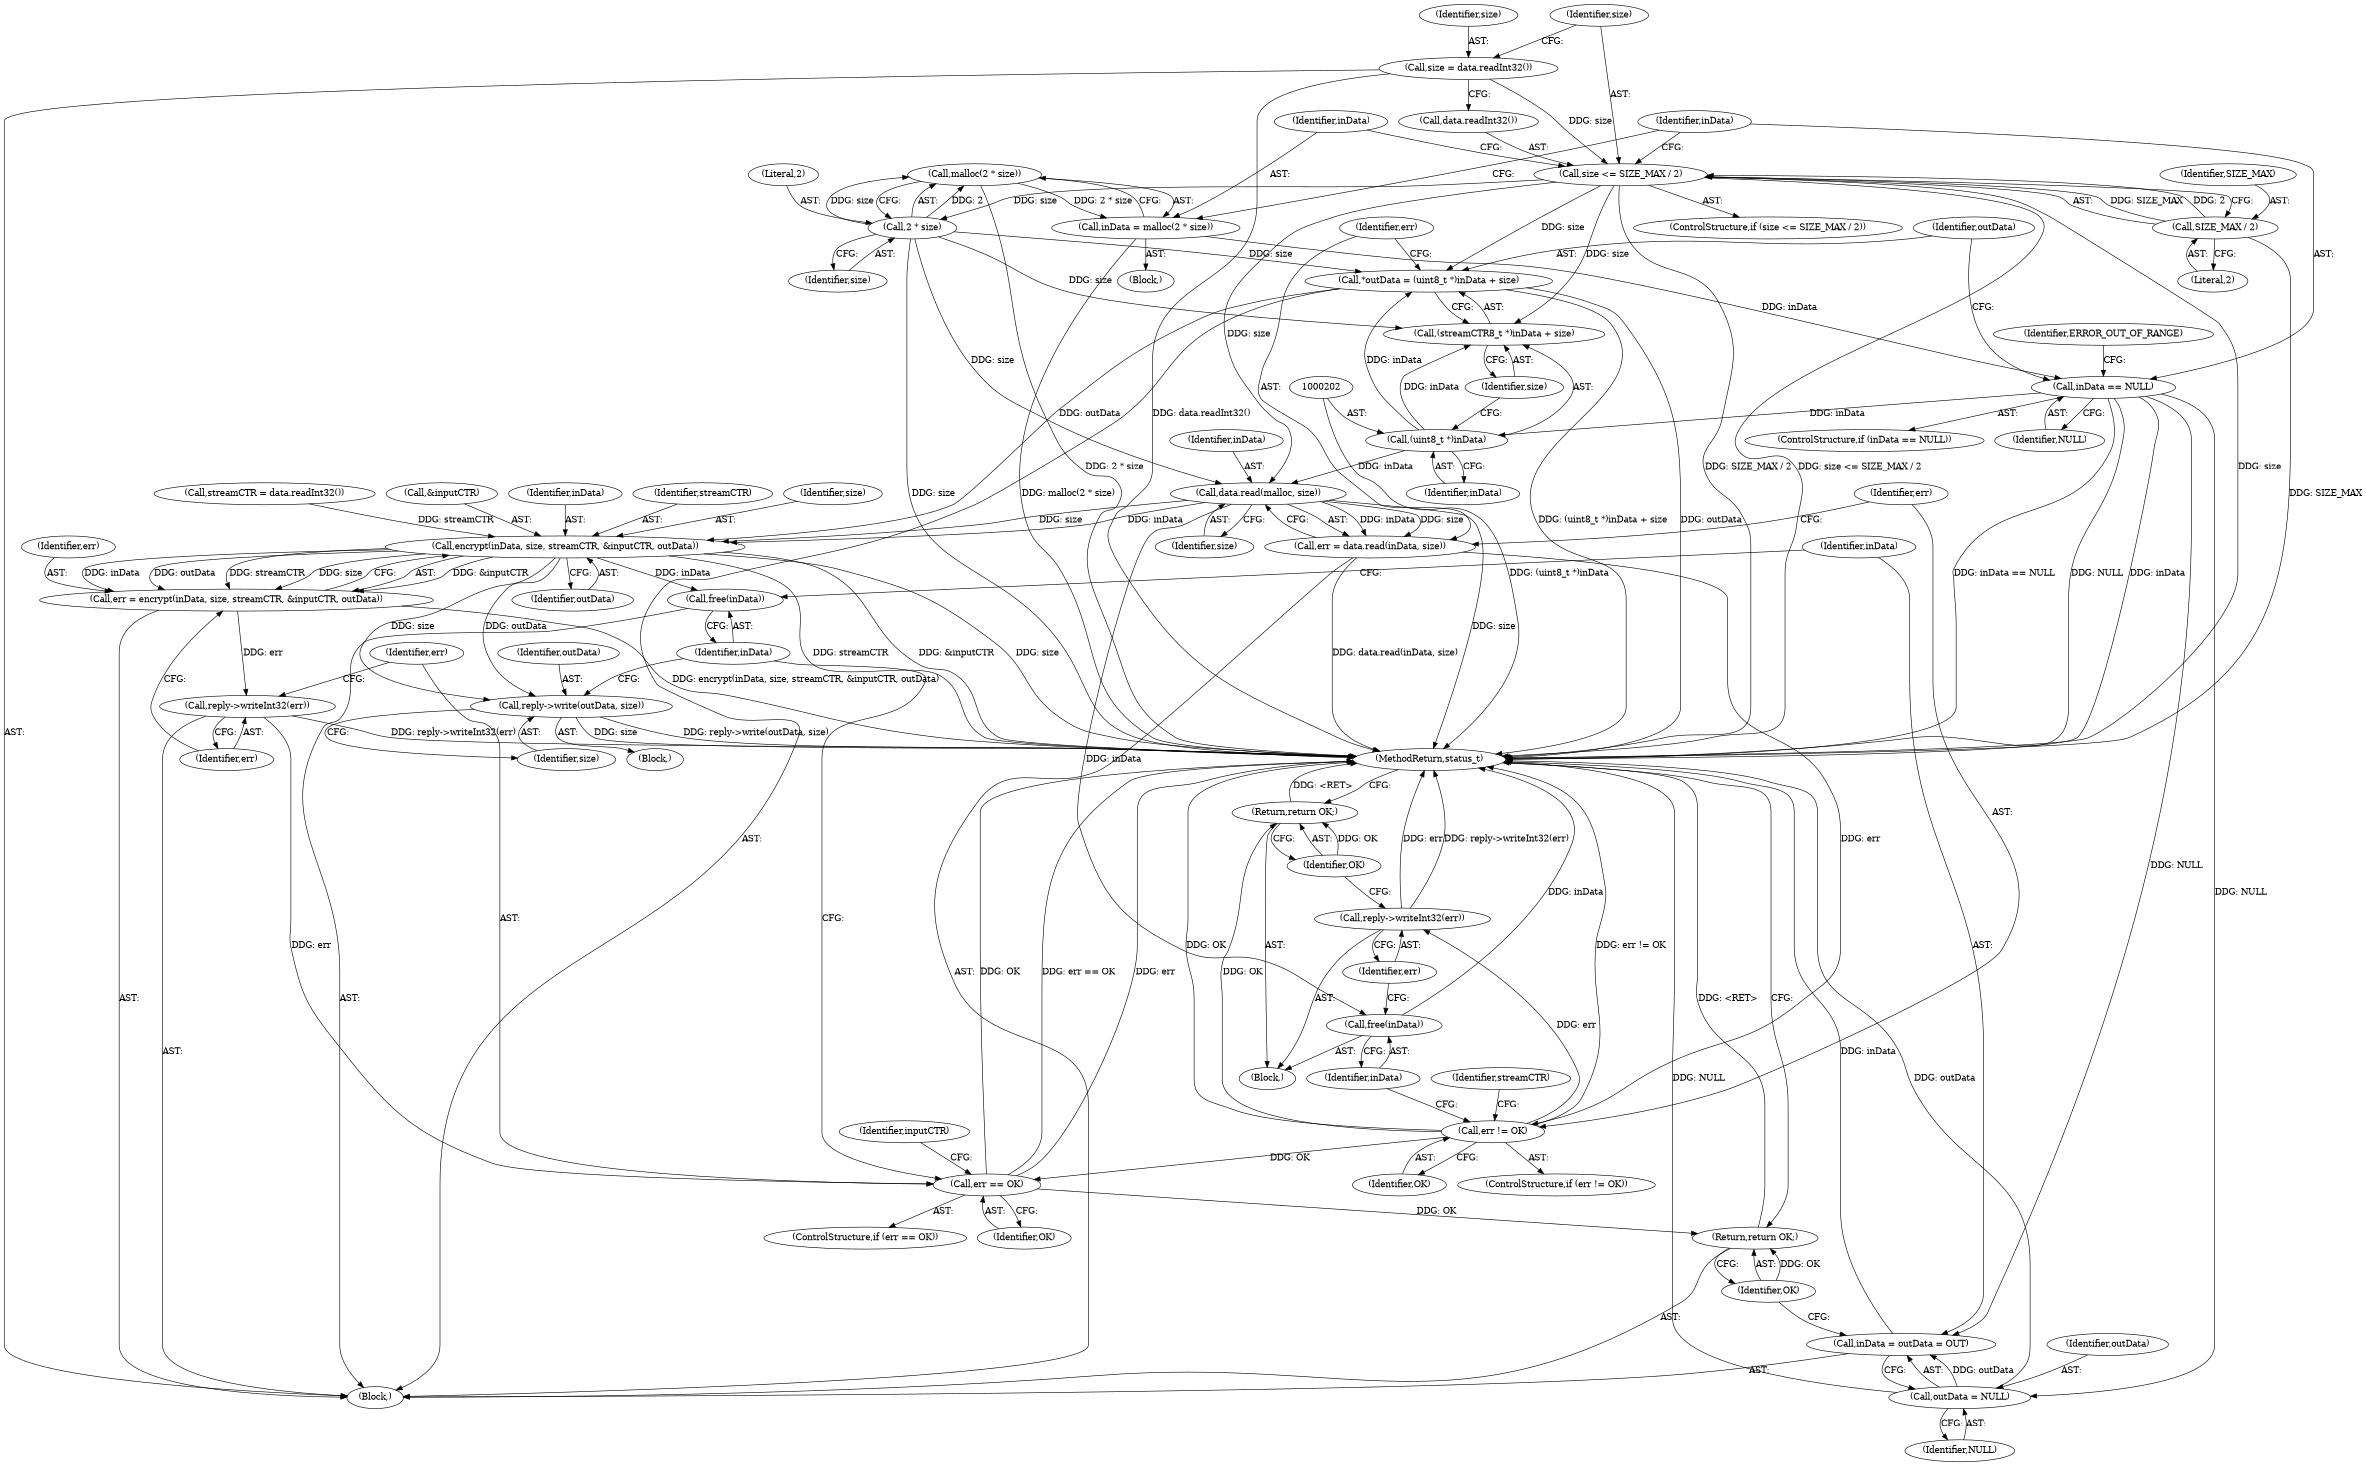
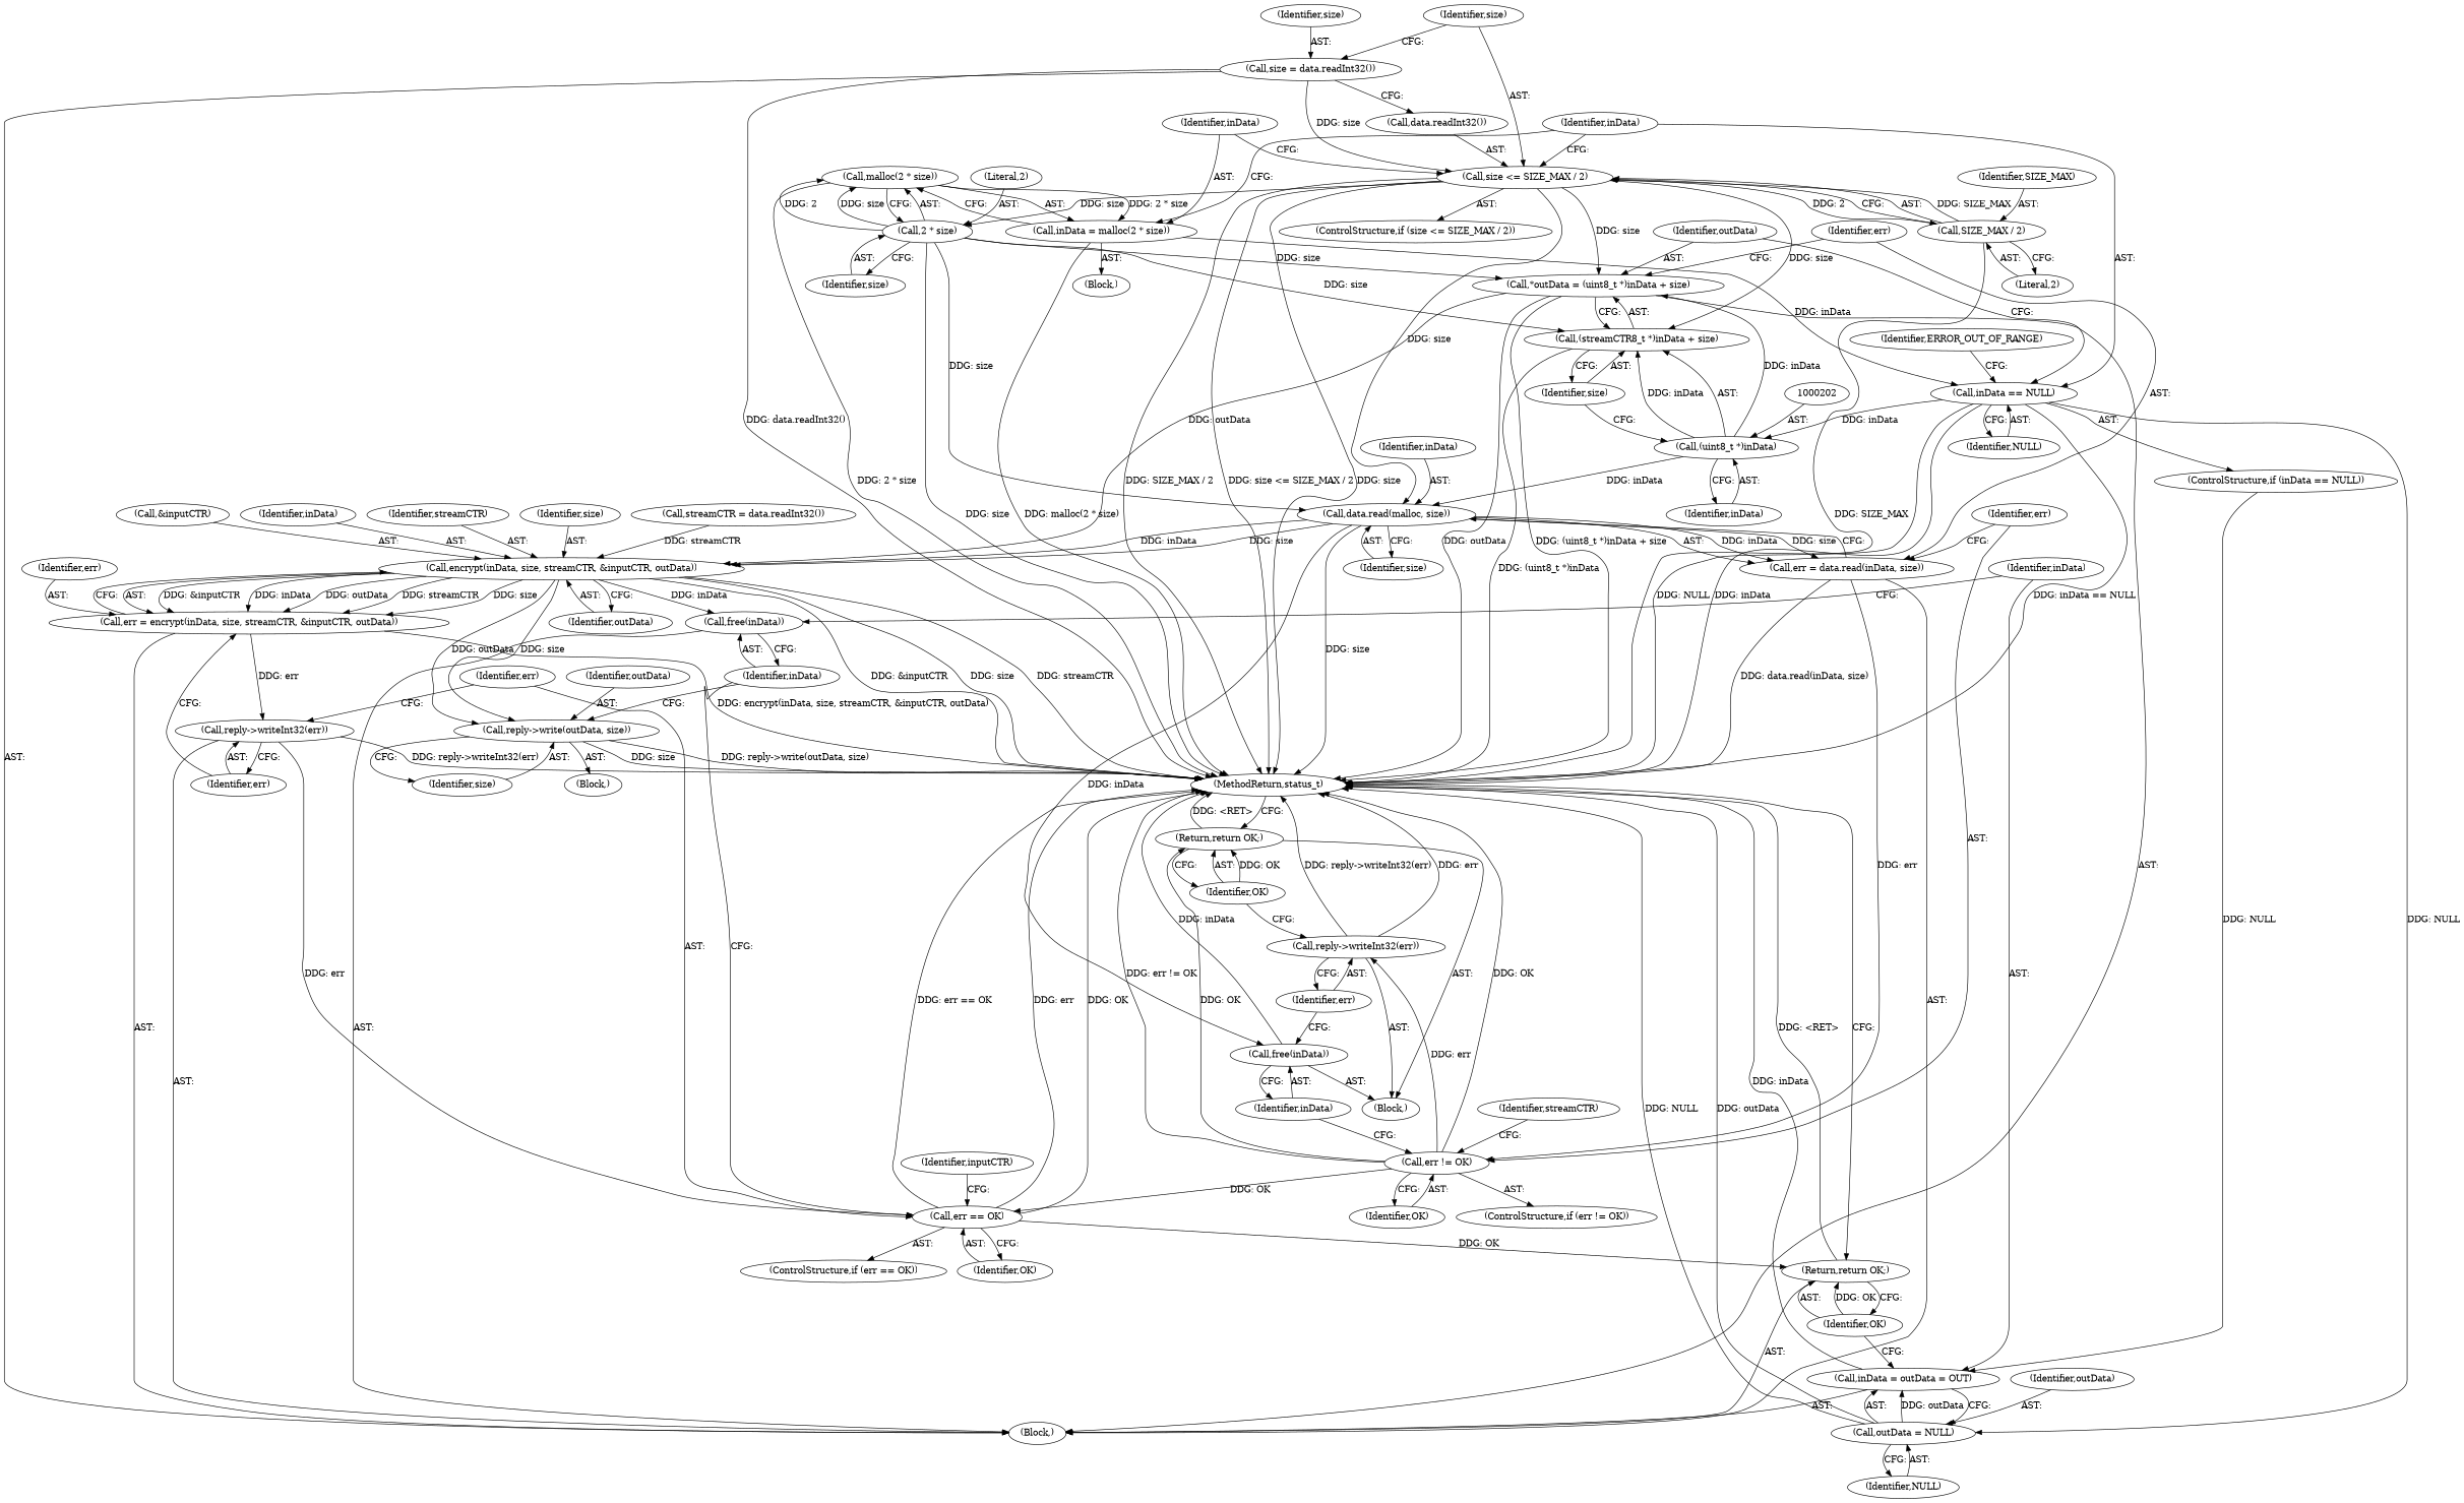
  digraph {
    n1 [label="(Call,malloc(2 * size))"]
    n2 [label="(Call,2 * size)"]
    n3 [label="(Call,inData = malloc(2 * size))"]
    n4 [label="(MethodReturn,status_t)"]
    n5 [label="(Call,*outData = (uint8_t *)inData + size)"]
    n6 [label="(Call,(streamCTR8_t *)inData + size)"]
    n7 [label="(Call,data.read(malloc, size))"]
    n8 [label="(Identifier,size)"]
    n9 [label="(Call,inData == NULL)"]
    n10 [label="(Block,)"]
    n11 [label="(Return,return OK;)"]
    n12 [label="(Return,return OK;)"]
    n13 [label="(Block,)"]
    n14 [label="(Call,encrypt(inData, size, streamCTR, &inputCTR, outData))"]
    n15 [label="(Identifier,size)"]
    n16 [label="(Call,err = data.read(inData, size))"]
    n17 [label="(Call,free(inData))"]
    n18 [label="(Identifier,size)"]
    n19 [label="(Call,size <= SIZE_MAX / 2)"]
    n20 [label="(Call,SIZE_MAX / 2)"]
    n21 [label="(ControlStructure,if (size <= SIZE_MAX / 2))"]
    n22 [label="(Literal,2)"]
    n23 [label="(Call,size = data.readInt32())"]
    n24 [label="(Call,data.readInt32())"]
    n25 [label="(Call,(uint8_t *)inData)"]
    n26 [label="(Call,inData = outData = OUT)"]
    n27 [label="(Call,outData = NULL)"]
    n28 [label="(ControlStructure,if (inData == NULL))"]
    n29 [label="(Identifier,NULL)"]
    n30 [label="(Identifier,inData)"]
    n31 [label="(Identifier,NULL)"]
    n32 [label="(Call,err = encrypt(inData, size, streamCTR, &inputCTR, outData))"]
    n33 [label="(Call,reply->write(outData, size))"]
    n34 [label="(Call,free(inData))"]
    n35 [label="(Identifier,outData)"]
    n36 [label="(Call,reply->writeInt32(err))"]
    n37 [label="(Block,)"]
    n38 [label="(Identifier,size)"]
    n39 [label="(Identifier,inData)"]
    n40 [label="(Call,err == OK)"]
    n41 [label="(Identifier,err)"]
    n42 [label="(Identifier,OK)"]
    n43 [label="(ControlStructure,if (err == OK))"]
    n44 [label="(Identifier,OK)"]
    n45 [label="(Call,err != OK)"]
    n46 [label="(Block,)"]
    n47 [label="(Identifier,inData)"]
    n48 [label="(Call,reply->writeInt32(err))"]
    n49 [label="(ControlStructure,if (err != OK))"]
    n50 [label="(Identifier,OK)"]
    n51 [label="(Identifier,err)"]
    n52 [label="(Identifier,OK)"]
    n53 [label="(Identifier,size)"]
    n54 [label="(Identifier,inData)"]
    n55 [label="(Identifier,inputCTR)"]
    n56 [label="(Identifier,inData)"]
    n57 [label="(Identifier,outData)"]
    n58 [label="(Call,&inputCTR)"]
    n59 [label="(Identifier,err)"]
    n60 [label="(Identifier,size)"]
    n61 [label="(Identifier,err)"]
    n62 [label="(Identifier,SIZE_MAX)"]
    n63 [label="(Identifier,inData)"]
    n64 [label="(Identifier,err)"]
    n65 [label="(Identifier,streamCTR)"]
    n66 [label="(Identifier,err)"]
    n67 [label="(Identifier,inData)"]
    n68 [label="(Identifier,outData)"]
    n69 [label="(Identifier,ERROR_OUT_OF_RANGE)"]
    n70 [label="(Identifier,outData)"]
    n71 [label="(Identifier,inData)"]
    n72 [label="(Identifier,streamCTR)"]
    n73 [label="(Identifier,size)"]
    n74 [label="(Call,streamCTR = data.readInt32())"]
    n75 [label="(Literal,2)"]
    1000202
    n1 -> n2 [label="CFG: "]
    n1 -> n3 [label="AST: "]
    n1 -> n3 [label="DDG: 2 * size"]
    n1 -> n4 [label="DDG: 2 * size"]
    n2 -> n1 [label="AST: "]
    n2 -> n1 [label="DDG: 2"]
    n2 -> n1 [label="DDG: size"]
    n2 -> n4 [label="DDG: size"]
    n2 -> n5 [label="DDG: size"]
    n2 -> n6 [label="DDG: size"]
    n2 -> n7 [label="DDG: size"]
    n2 -> n8 [label="CFG: "]
    n3 -> n1 [label="CFG: "]
    n3 -> n4 [label="DDG: malloc(2 * size)"]
    n3 -> n9 [label="DDG: inData"]
    n3 -> n10 [label="AST: "]
    n4 -> n11 [label="CFG: "]
    n4 -> n12 [label="CFG: "]
    n5 -> n4 [label="DDG: (uint8_t *)inData + size"]
    n5 -> n4 [label="DDG: outData"]
    n5 -> n6 [label="CFG: "]
    n5 -> n13 [label="AST: "]
    n5 -> n14 [label="DDG: outData"]
-   1000202 -> n4 [label="DDG: (uint8_t *)inData"]
+   n6 -> n4 [label="DDG: (uint8_t *)inData"]
    n6 -> n5 [label="AST: "]
    n6 -> n15 [label="CFG: "]
    n7 -> n4 [label="DDG: size"]
    n7 -> n14 [label="DDG: inData"]
    n7 -> n14 [label="DDG: size"]
    n7 -> n16 [label="AST: "]
    n7 -> n16 [label="DDG: inData"]
    n7 -> n16 [label="DDG: size"]
    n7 -> n17 [label="DDG: inData"]
    n7 -> n18 [label="CFG: "]
    n8 -> n2 [label="AST: "]
    n9 -> n4 [label="DDG: inData"]
    n9 -> n4 [label="DDG: inData == NULL"]
    n9 -> n4 [label="DDG: NULL"]
    n9 -> n25 [label="DDG: inData"]
-   n9 -> n26 [label="DDG: NULL"]
+   n28 -> n26 [label="DDG: NULL"]
    n9 -> n27 [label="DDG: NULL"]
    n9 -> n28 [label="AST: "]
    n9 -> n29 [label="CFG: "]
    n11 -> n4 [label="DDG: <RET>"]
    n11 -> n13 [label="AST: "]
    n11 -> n44 [label="CFG: "]
    n12 -> n4 [label="DDG: <RET>"]
    n12 -> n46 [label="AST: "]
    n12 -> n52 [label="CFG: "]
    n14 -> n4 [label="DDG: &inputCTR"]
    n14 -> n4 [label="DDG: size"]
    n14 -> n4 [label="DDG: streamCTR"]
    n14 -> n32 [label="AST: "]
    n14 -> n32 [label="DDG: &inputCTR"]
    n14 -> n32 [label="DDG: inData"]
    n14 -> n32 [label="DDG: outData"]
    n14 -> n32 [label="DDG: streamCTR"]
    n14 -> n32 [label="DDG: size"]
    n14 -> n33 [label="DDG: outData"]
    n14 -> n33 [label="DDG: size"]
    n14 -> n34 [label="DDG: inData"]
    n14 -> n35 [label="CFG: "]
    n15 -> n6 [label="AST: "]
    n15 -> n25 [label="CFG: "]
    n16 -> n4 [label="DDG: data.read(inData, size)"]
    n16 -> n7 [label="CFG: "]
    n16 -> n13 [label="AST: "]
    n16 -> n45 [label="DDG: err"]
    n17 -> n4 [label="DDG: inData"]
    n17 -> n46 [label="AST: "]
    n17 -> n47 [label="CFG: "]
    n18 -> n7 [label="AST: "]
    n19 -> n2 [label="DDG: size"]
    n19 -> n4 [label="DDG: SIZE_MAX / 2"]
    n19 -> n4 [label="DDG: size <= SIZE_MAX / 2"]
    n19 -> n4 [label="DDG: size"]
    n19 -> n5 [label="DDG: size"]
    n19 -> n6 [label="DDG: size"]
    n19 -> n7 [label="DDG: size"]
    n19 -> n20 [label="CFG: "]
    n19 -> n21 [label="AST: "]
    n20 -> n4 [label="DDG: SIZE_MAX"]
    n20 -> n19 [label="AST: "]
    n20 -> n19 [label="DDG: SIZE_MAX"]
    n20 -> n19 [label="DDG: 2"]
    n20 -> n22 [label="CFG: "]
    n22 -> n20 [label="AST: "]
    n23 -> n4 [label="DDG: data.readInt32()"]
    n23 -> n13 [label="AST: "]
    n23 -> n19 [label="DDG: size"]
    n23 -> n24 [label="CFG: "]
    n24 -> n19 [label="AST: "]
    n25 -> n5 [label="DDG: inData"]
    n25 -> n6 [label="AST: "]
    n25 -> n6 [label="DDG: inData"]
    n25 -> n7 [label="DDG: inData"]
    n25 -> n30 [label="CFG: "]
    n26 -> n4 [label="DDG: inData"]
    n26 -> n13 [label="AST: "]
    n26 -> n27 [label="CFG: "]
    n27 -> n4 [label="DDG: outData"]
    n27 -> n4 [label="DDG: NULL"]
    n27 -> n26 [label="AST: "]
    n27 -> n26 [label="DDG: outData"]
    n27 -> n31 [label="CFG: "]
    n29 -> n9 [label="AST: "]
    n30 -> n25 [label="AST: "]
    n31 -> n27 [label="AST: "]
    n32 -> n4 [label="DDG: encrypt(inData, size, streamCTR, &inputCTR, outData)"]
    n32 -> n13 [label="AST: "]
    n32 -> n14 [label="CFG: "]
    n32 -> n36 [label="DDG: err"]
    n33 -> n4 [label="DDG: reply->write(outData, size)"]
    n33 -> n4 [label="DDG: size"]
    n33 -> n37 [label="AST: "]
    n33 -> n38 [label="CFG: "]
    n34 -> n13 [label="AST: "]
    n34 -> n39 [label="CFG: "]
    n35 -> n14 [label="AST: "]
    n36 -> n4 [label="DDG: reply->writeInt32(err)"]
    n36 -> n13 [label="AST: "]
    n36 -> n40 [label="DDG: err"]
    n36 -> n41 [label="CFG: "]
    n38 -> n33 [label="AST: "]
    n39 -> n33 [label="CFG: "]
    n39 -> n34 [label="AST: "]
    n39 -> n40 [label="CFG: "]
    n40 -> n4 [label="DDG: err == OK"]
    n40 -> n4 [label="DDG: err"]
    n40 -> n4 [label="DDG: OK"]
    n40 -> n11 [label="DDG: OK"]
    n40 -> n42 [label="CFG: "]
    n40 -> n43 [label="AST: "]
    n41 -> n32 [label="CFG: "]
    n41 -> n36 [label="AST: "]
    n42 -> n40 [label="AST: "]
    n44 -> n11 [label="AST: "]
    n44 -> n11 [label="DDG: OK"]
    n44 -> n26 [label="CFG: "]
    n45 -> n4 [label="DDG: OK"]
    n45 -> n4 [label="DDG: err != OK"]
    n45 -> n12 [label="DDG: OK"]
    n45 -> n40 [label="DDG: OK"]
    n45 -> n48 [label="DDG: err"]
    n45 -> n49 [label="AST: "]
    n45 -> n50 [label="CFG: "]
    n47 -> n17 [label="AST: "]
    n47 -> n45 [label="CFG: "]
    n48 -> n4 [label="DDG: err"]
    n48 -> n4 [label="DDG: reply->writeInt32(err)"]
    n48 -> n46 [label="AST: "]
    n48 -> n51 [label="CFG: "]
    n50 -> n45 [label="AST: "]
    n51 -> n17 [label="CFG: "]
    n51 -> n48 [label="AST: "]
    n52 -> n12 [label="AST: "]
    n52 -> n12 [label="DDG: OK"]
    n52 -> n48 [label="CFG: "]
    n53 -> n19 [label="AST: "]
    n53 -> n23 [label="CFG: "]
    n54 -> n26 [label="AST: "]
    n54 -> n34 [label="CFG: "]
    n55 -> n40 [label="CFG: "]
    n56 -> n3 [label="CFG: "]
    n56 -> n9 [label="AST: "]
    n56 -> n19 [label="CFG: "]
    n57 -> n33 [label="AST: "]
    n58 -> n14 [label="AST: "]
    n59 -> n36 [label="CFG: "]
    n59 -> n40 [label="AST: "]
    n60 -> n23 [label="AST: "]
    n61 -> n32 [label="AST: "]
    n62 -> n20 [label="AST: "]
    n63 -> n14 [label="AST: "]
    n64 -> n16 [label="CFG: "]
    n64 -> n45 [label="AST: "]
    n65 -> n14 [label="AST: "]
    n66 -> n5 [label="CFG: "]
    n66 -> n16 [label="AST: "]
    n67 -> n3 [label="AST: "]
    n67 -> n19 [label="CFG: "]
    n68 -> n27 [label="AST: "]
    n69 -> n9 [label="CFG: "]
    n70 -> n5 [label="AST: "]
    n70 -> n9 [label="CFG: "]
    n71 -> n7 [label="AST: "]
    n72 -> n45 [label="CFG: "]
    n73 -> n14 [label="AST: "]
    n74 -> n14 [label="DDG: streamCTR"]
    n75 -> n2 [label="AST: "]
    1000202 -> n25 [label="AST: "]
  }
